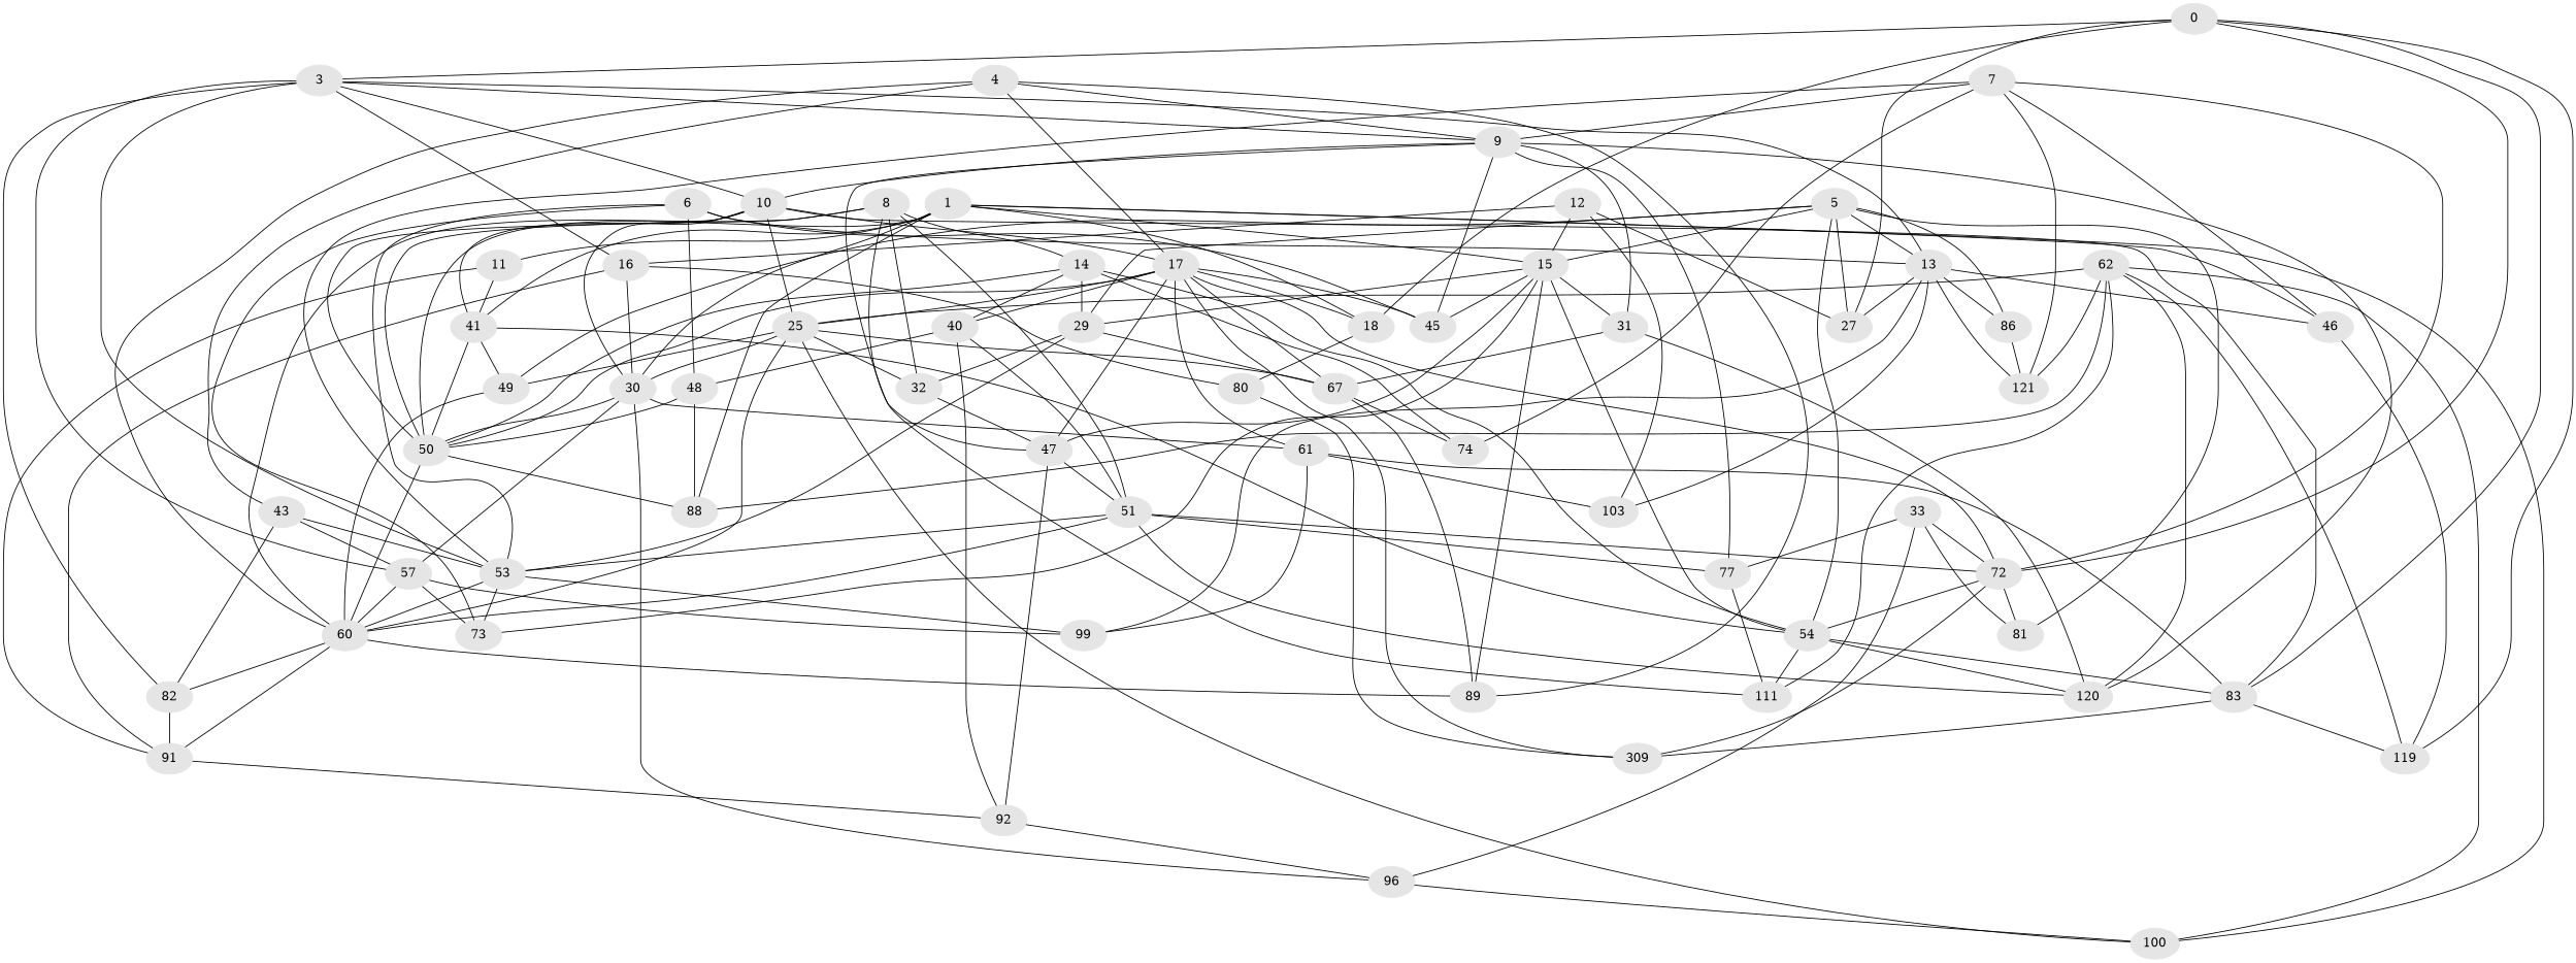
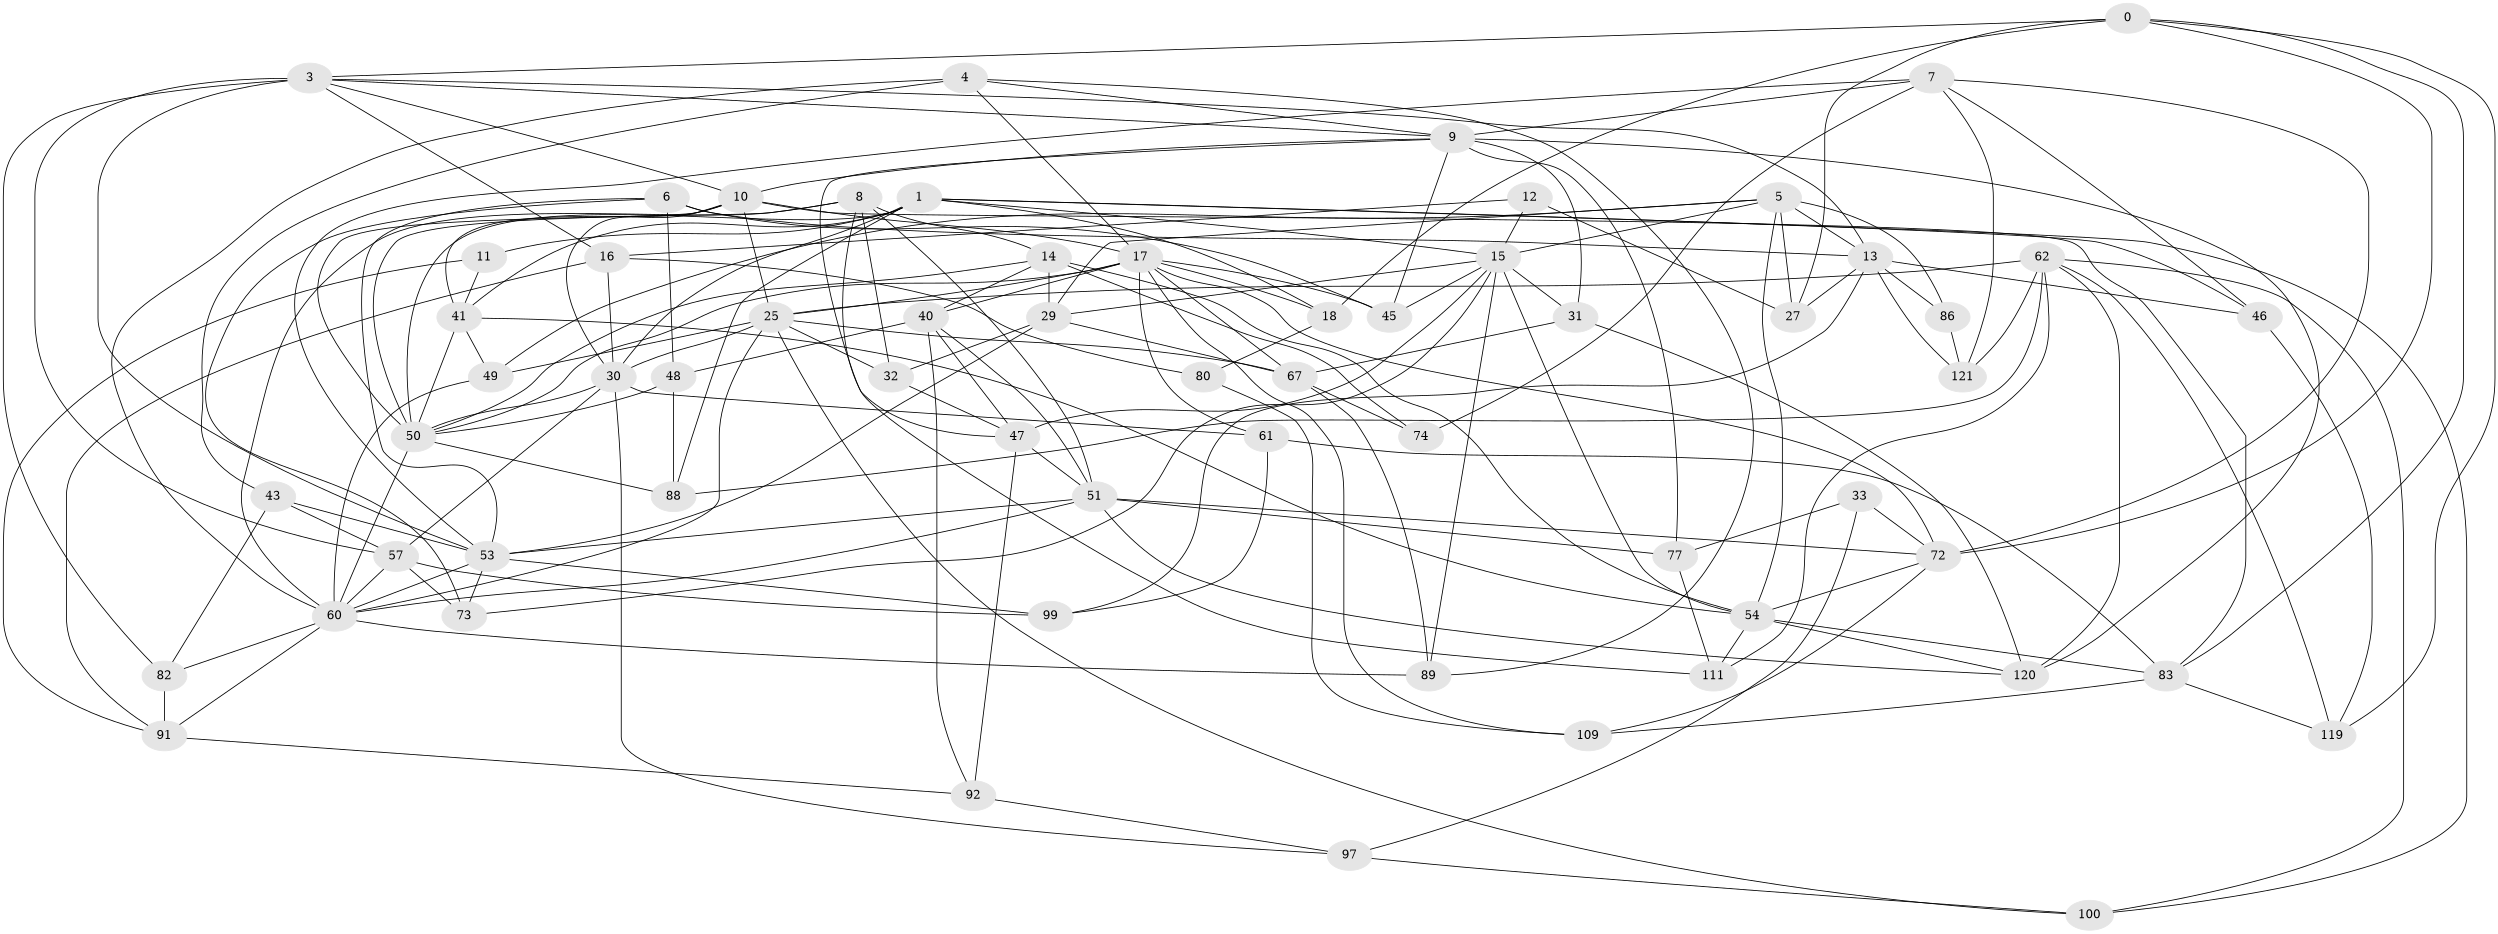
  graph {
    node [color=gray90 style=filled]
    1 [super="+56+90"]
    11
    15 [super="+125+55+39"]
    18
    30 [super="+52"]
    41 [super="+44"]
    46
    88
    100
    50 [super="+105+113"]
    91
    89
    29 [super="+98"]
    45
    73
    31
    47 [super="+116"]
    54 [super="+58"]
    80
    57 [super="+102+117"]
    61 [super="+63"]
-   97 [label=96]
+   97
    49 [super="+87"]
    119
    n25 [label=0 super="+108"]
    3 [super="+96+21"]
    27
    72 [super="+79"]
    83 [super="+94"]
    9 [super="+20+23"]
    10 [super="+19"]
    13 [super="+71+128"]
    16 [super="+66+37"]
    53 [super="+68+70"]
    82
-   81
-   109 [label=309]
+   109
    77
    120 [super="+126"]
    17 [super="+85"]
    25 [super="+76+59"]
-   103
    86
    121
    99
    60 [super="+65+112+101"]
    4 [super="+110"]
    43
    40 [super="+95"]
    67 [super="+78"]
    5 [super="+64+34+36"]
    32
    51 [super="+62"]
    6 [super="+26"]
    48
    7 [super="+28"]
    74
    8 [super="+75"]
    14 [super="+38"]
    111
    92
    12 [super="+42"]
    n63 [label=62 super="+24"]
    33
    1 -- 11
    1 -- 15
    1 -- 18
    1 -- 30
    1 -- 41
    1 -- 46
    1 -- 88
    1 -- 100
    1 -- 50
    11 -- 41
    11 -- 91
    15 -- 89
    15 -- 29
    15 -- 45
    15 -- 73
    15 -- 31
    15 -- 47
    15 -- 54
    18 -- 80
    30 -- 50
    30 -- 57
    30 -- 61
    30 -- 97
    41 -- 50
    41 -- 54
    41 -- 49
    46 -- 119
    50 -- 88
    50 -- 60
    91 -- 92
    29 -- 53
    29 -- 67
    29 -- 32
    31 -- 120
    31 -- 67
    47 -- 51
    47 -- 92
    54 -- 83
    54 -- 120
    54 -- 111
    80 -- 109
    57 -- 73
    57 -- 99
    57 -- 60
    61 -- 83
-   61 -- 103
    61 -- 99
    97 -- 100
    49 -- 60 [weight=2]
    n25 -- 18
    n25 -- 119
    n25 -- 3
    n25 -- 27
    n25 -- 72
    n25 -- 83
    3 -- 57
    3 -- 9
    3 -- 10
    3 -- 13
    3 -- 16
    3 -- 53
    3 -- 82
    72 -- 54
-   72 -- 81
    72 -- 109
    83 -- 119
    83 -- 109
    9 -- 45
    9 -- 31
    9 -- 47
    9 -- 10
    9 -- 77
    9 -- 120
    10 -- 30
    10 -- 41
    10 -- 50
    10 -- 83
    10 -- 17
    10 -- 25
    13 -- 46
    13 -- 27
-   13 -- 103
    13 -- 86
    13 -- 121
    13 -- 99
    16 -- 30
    16 -- 91
    16 -- 80
    53 -- 73
    53 -- 99
    53 -- 60
    82 -- 91
    77 -- 111
    17 -- 18
    17 -- 50
    17 -- 45
-   17 -- 47
+   40 -- 47
    17 -- 61
    17 -- 72
    17 -- 109
    17 -- 25
    17 -- 40
    17 -- 67
    25 -- 30
    25 -- 100
    25 -- 49 [weight=2]
    25 -- 60
    25 -- 67
    25 -- 32
    86 -- 121
    60 -- 91
    60 -- 89
    60 -- 82
    4 -- 89
    4 -- 9
    4 -- 17
    4 -- 60
    4 -- 43
    43 -- 57
    43 -- 53
    43 -- 82
    40 -- 51 [weight=2]
    40 -- 48
    40 -- 92
    67 -- 89
    67 -- 74
    5 -- 15
    5 -- 29
    5 -- 54
    5 -- 49
    5 -- 27
    5 -- 13
-   5 -- 81 [weight=2]
    5 -- 86 [weight=2]
    32 -- 47
    51 -- 72
    51 -- 53
    51 -- 77
    51 -- 120
    51 -- 60
    6 -- 45
    6 -- 73
    6 -- 13 [weight=2]
    6 -- 53
    6 -- 48
    48 -- 88
    48 -- 50
    7 -- 46
    7 -- 72
    7 -- 9
    7 -- 53
    7 -- 121
    7 -- 74
    8 -- 50
    8 -- 60
    8 -- 32
    8 -- 51
    8 -- 14
    8 -- 111
    14 -- 50
    14 -- 29
    14 -- 54
    14 -- 40
    14 -- 74
    92 -- 97
    12 -- 15
    12 -- 27
    12 -- 16 [weight=2]
-   12 -- 103
    n63 -- 88
    n63 -- 100
    n63 -- 119
    n63 -- 120
    n63 -- 25
    n63 -- 121
    n63 -- 111
    33 -- 97
    33 -- 72
-   33 -- 81
    33 -- 77
  }
